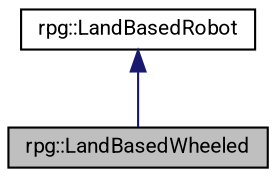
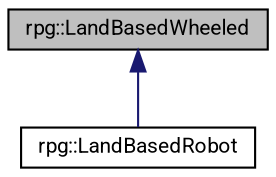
  digraph {
    fontname=Roboto
    node [color=black fontname=Roboto fontsize=10 shape=record style=filled]
    n1 [fillcolor=grey75 fontcolor=black height=0.2 label="rpg::LandBasedWheeled" width=0.4]
    n2 [fillcolor=white height=0.2 label="rpg::LandBasedRobot" width=0.4]
-   n2 -> n1 [color=midnightblue dir=back fontname=Roboto fontsize=10 labelfontname=Helvetica labelfontsize=10 style=solid]
+   n1 -> n2 [color=midnightblue dir=back fontname=Roboto fontsize=10 labelfontname=Helvetica labelfontsize=10 style=solid]
  }
